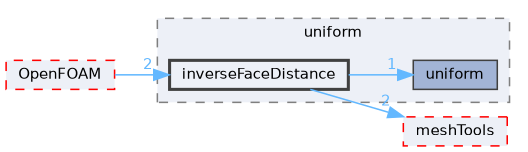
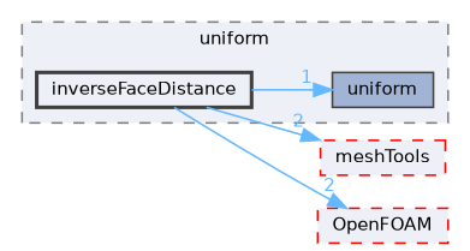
  digraph {
    compound=true
    rankdir=LR
    node [color=grey25 fillcolor="#edf0f7" fontname=Helvetica fontsize=10 shape=box style="filled,dashed"]
    edge [color=steelblue1 fontcolor=steelblue1 fontname=Helvetica fontsize=10 headlabel=2 labeldistance=1.5 labelfontname=Helvetica labelfontsize=10]
    n1 [fillcolor="#a2b4d6" height=0.2 label=uniform style=filled width=0.4]
    n2 [height=0.2 label=inverseFaceDistance style="filled,bold" width=0.4]
    n3 [color=red height=0.2 label=meshTools width=0.4]
    n4 [color=red height=0.2 label=OpenFOAM width=0.4]
    subgraph cluster_1 {
      bgcolor="#edf0f7"
      fontname=Helvetica
      fontsize=10
      label=uniform
      pencolor=grey50
      style="filled,dashed"
      n1
      n2
    }
    n2 -> n1 [headlabel=1]
    n2 -> n3
-   n4 -> n2
+   n2 -> n4
  }
